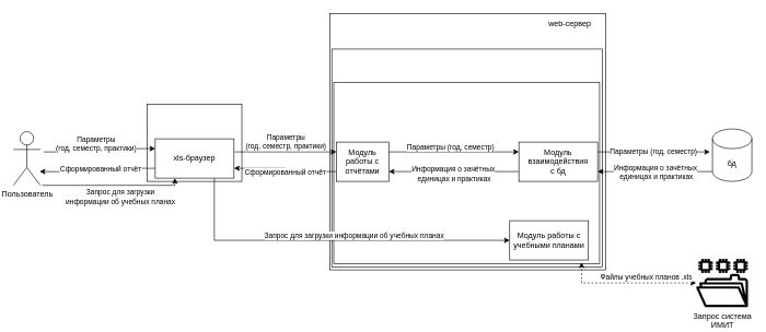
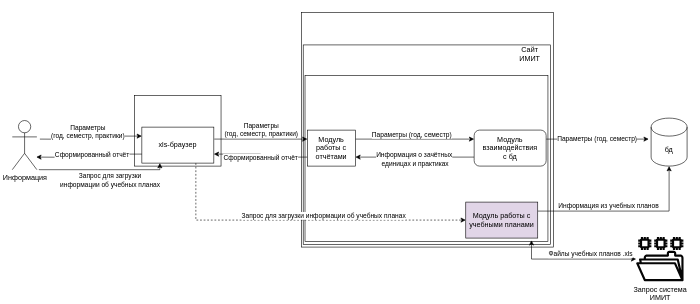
  <mxCell id="0" />
  <mxCell id="1" parent="0" />
  <mxCell id="2" value="" style="rounded=0;whiteSpace=wrap;html=1;fontSize=20;" vertex="1" parent="1"><mxGeometry x="502" y="20" width="420" height="391" as="geometry" /></mxCell>
  <mxCell id="3" value="" style="rounded=0;whiteSpace=wrap;html=1;" vertex="1" parent="1"><mxGeometry x="505" y="74" width="412" height="333" as="geometry" /></mxCell>
  <mxCell id="4" value="" style="rounded=0;whiteSpace=wrap;html=1;" vertex="1" parent="1"><mxGeometry x="508" y="125" width="405" height="277" as="geometry" /></mxCell>
  <mxCell id="5" value="" style="rounded=0;whiteSpace=wrap;html=1;" vertex="1" parent="1"><mxGeometry x="224" y="158" width="144" height="118" as="geometry" /></mxCell>
+ <mxCell id="6" value="Сайт ИМИТ" style="text;html=1;strokeColor=none;fillColor=none;align=center;verticalAlign=middle;whiteSpace=wrap;rounded=0;" parent="1" vertex="1"><mxGeometry x="853" y="74" width="60" height="30" as="geometry" /></mxCell>
  <mxCell id="7" style="edgeStyle=orthogonalEdgeStyle;rounded=0;orthogonalLoop=1;jettySize=auto;html=1;exitX=1.006;exitY=0.333;exitDx=0;exitDy=0;entryX=0;entryY=0.25;entryDx=0;entryDy=0;exitPerimeter=0;" edge="1" parent="1" source="11" target="20"><mxGeometry relative="1" as="geometry" /></mxCell>
  <mxCell id="8" value="&lt;div&gt;Параметры &lt;br&gt;&lt;/div&gt;&lt;div&gt;(год, семестр, практики)&lt;/div&gt;" style="edgeLabel;html=1;align=center;verticalAlign=middle;resizable=0;points=[];" vertex="1" connectable="0" parent="7"><mxGeometry x="0.197" y="4" relative="1" as="geometry"><mxPoint x="-15" y="-11" as="offset" /></mxGeometry></mxCell>
- <mxCell id="9" style="edgeStyle=orthogonalEdgeStyle;rounded=0;orthogonalLoop=1;jettySize=auto;html=1;exitX=0.75;exitY=1;exitDx=0;exitDy=0;entryX=0;entryY=0.5;entryDx=0;entryDy=0;" edge="1" parent="1" source="11" target="30"><mxGeometry relative="1" as="geometry" /></mxCell>
+ <mxCell id="9" style="edgeStyle=orthogonalEdgeStyle;rounded=0;orthogonalLoop=1;jettySize=auto;html=1;exitX=0.75;exitY=1;exitDx=0;exitDy=0;entryX=0;entryY=0.5;entryDx=0;entryDy=0;dashed=1;" edge="1" parent="1" source="11" target="30"><mxGeometry relative="1" as="geometry" /></mxCell>
  <mxCell id="10" value="Запрос для загрузки информации об учебных планах" style="edgeLabel;html=1;align=center;verticalAlign=middle;resizable=0;points=[];" vertex="1" connectable="0" parent="9"><mxGeometry x="-0.093" y="3" relative="1" as="geometry"><mxPoint x="60" y="-5" as="offset" /></mxGeometry></mxCell>
  <mxCell id="11" value="xls-браузер" style="rounded=0;whiteSpace=wrap;html=1;" vertex="1" parent="1"><mxGeometry x="236" y="211" width="120" height="60" as="geometry" /></mxCell>
  <mxCell id="12" value="бд" style="shape=cylinder3;whiteSpace=wrap;html=1;boundedLbl=1;backgroundOutline=1;size=15;" vertex="1" parent="1"><mxGeometry x="1085" y="196" width="60" height="80" as="geometry" /></mxCell>
  <mxCell id="13" style="edgeStyle=orthogonalEdgeStyle;rounded=0;orthogonalLoop=1;jettySize=auto;html=1;entryX=0;entryY=0.25;entryDx=0;entryDy=0;" edge="1" parent="1" target="11"><mxGeometry relative="1" as="geometry"><mxPoint x="66" y="231" as="sourcePoint" /></mxGeometry></mxCell>
  <mxCell id="14" value="&lt;div&gt;Параметры &lt;br&gt;&lt;/div&gt;&lt;div&gt;(год, семестр, практики)&lt;/div&gt;" style="edgeLabel;html=1;align=center;verticalAlign=middle;resizable=0;points=[];" vertex="1" connectable="0" parent="13"><mxGeometry x="0.211" relative="1" as="geometry"><mxPoint x="-21" y="-8" as="offset" /></mxGeometry></mxCell>
- <mxCell id="15" value="&lt;div&gt;Пользователь&lt;/div&gt;" style="shape=umlActor;verticalLabelPosition=bottom;verticalAlign=top;html=1;outlineConnect=0;" vertex="1" parent="1"><mxGeometry x="20" y="200" width="41" height="82" as="geometry" /></mxCell>
+ <mxCell id="15" value="&lt;div&gt;Информация&lt;/div&gt;" style="shape=umlActor;verticalLabelPosition=bottom;verticalAlign=top;html=1;outlineConnect=0;" vertex="1" parent="1"><mxGeometry x="20" y="200" width="41" height="82" as="geometry" /></mxCell>
  <mxCell id="16" style="edgeStyle=orthogonalEdgeStyle;rounded=0;orthogonalLoop=1;jettySize=auto;html=1;exitX=1;exitY=0.25;exitDx=0;exitDy=0;entryX=0;entryY=0.25;entryDx=0;entryDy=0;" edge="1" parent="1" source="20" target="27"><mxGeometry relative="1" as="geometry" /></mxCell>
  <mxCell id="17" value="Параметры (год, семестр)" style="edgeLabel;html=1;align=center;verticalAlign=middle;resizable=0;points=[];" vertex="1" connectable="0" parent="16"><mxGeometry x="-0.183" y="2" relative="1" as="geometry"><mxPoint x="12" y="-6" as="offset" /></mxGeometry></mxCell>
  <mxCell id="18" style="edgeStyle=orthogonalEdgeStyle;rounded=0;orthogonalLoop=1;jettySize=auto;html=1;exitX=0;exitY=0.75;exitDx=0;exitDy=0;entryX=1;entryY=0.75;entryDx=0;entryDy=0;" edge="1" parent="1" source="20" target="11"><mxGeometry relative="1" as="geometry" /></mxCell>
  <mxCell id="19" value="Сформированный отчёт" style="edgeLabel;html=1;align=center;verticalAlign=middle;resizable=0;points=[];" vertex="1" connectable="0" parent="18"><mxGeometry x="-0.176" relative="1" as="geometry"><mxPoint x="-13" as="offset" /></mxGeometry></mxCell>
  <mxCell id="20" value="Модуль работы с отчётами" style="rounded=0;whiteSpace=wrap;html=1;" vertex="1" parent="1"><mxGeometry x="512" y="216" width="80" height="60" as="geometry" /></mxCell>
- <mxCell id="21" style="edgeStyle=orthogonalEdgeStyle;rounded=0;orthogonalLoop=1;jettySize=auto;html=1;exitX=0;exitY=1;exitDx=0;exitDy=-15;entryX=1;entryY=0.75;entryDx=0;entryDy=0;exitPerimeter=0;" edge="1" parent="1" source="12" target="27"><mxGeometry relative="1" as="geometry" /></mxCell>
- <mxCell id="22" value="&lt;div&gt;Информация о зачётных&lt;/div&gt;&lt;div&gt;&amp;nbsp;единицах и практиках&lt;/div&gt;" style="edgeLabel;html=1;align=center;verticalAlign=middle;resizable=0;points=[];" vertex="1" connectable="0" parent="21"><mxGeometry x="-0.271" relative="1" as="geometry"><mxPoint x="-24" as="offset" /></mxGeometry></mxCell>
  <mxCell id="23" style="edgeStyle=orthogonalEdgeStyle;rounded=0;orthogonalLoop=1;jettySize=auto;html=1;exitX=1;exitY=0.25;exitDx=0;exitDy=0;" edge="1" parent="1" source="27"><mxGeometry relative="1" as="geometry"><mxPoint x="1081" y="231" as="targetPoint" /></mxGeometry></mxCell>
  <mxCell id="24" value="Параметры (год, семестр)" style="edgeLabel;html=1;align=center;verticalAlign=middle;resizable=0;points=[];" vertex="1" connectable="0" parent="23"><mxGeometry x="0.115" y="1" relative="1" as="geometry"><mxPoint x="-11" as="offset" /></mxGeometry></mxCell>
  <mxCell id="25" style="edgeStyle=orthogonalEdgeStyle;rounded=0;orthogonalLoop=1;jettySize=auto;html=1;exitX=0;exitY=0.75;exitDx=0;exitDy=0;entryX=1;entryY=0.75;entryDx=0;entryDy=0;" edge="1" parent="1" source="27" target="20"><mxGeometry relative="1" as="geometry" /></mxCell>
  <mxCell id="26" value="&lt;div&gt;Информация о зачётных&lt;/div&gt;&lt;div&gt;&amp;nbsp;единицах и практиках&lt;/div&gt;" style="edgeLabel;html=1;align=center;verticalAlign=middle;resizable=0;points=[];" vertex="1" connectable="0" parent="25"><mxGeometry x="0.277" y="2" relative="1" as="geometry"><mxPoint x="25" y="1" as="offset" /></mxGeometry></mxCell>
- <mxCell id="27" value="&lt;div&gt;Модуль взаимодействия&lt;/div&gt;&lt;div&gt;с бд&lt;/div&gt;" style="rounded=0;whiteSpace=wrap;html=1;" vertex="1" parent="1"><mxGeometry x="790" y="216" width="120" height="60" as="geometry" /></mxCell>
- <mxCell id="30" value="Модуль работы с учебными планами" style="rounded=0;whiteSpace=wrap;html=1;" vertex="1" parent="1"><mxGeometry x="776" y="336" width="120" height="60" as="geometry" /></mxCell>
- <mxCell id="31" style="edgeStyle=orthogonalEdgeStyle;rounded=0;orthogonalLoop=1;jettySize=auto;html=1;entryX=0.913;entryY=1.061;entryDx=0;entryDy=0;startArrow=classic;startFill=1;entryPerimeter=0;dashed=1;" edge="1" parent="1" source="33" target="30"><mxGeometry relative="1" as="geometry"><Array as="points"><mxPoint x="886" y="431" /></Array></mxGeometry></mxCell>
+ <mxCell id="27" value="&lt;div&gt;Модуль взаимодействия&lt;/div&gt;&lt;div&gt;с бд&lt;/div&gt;" style="whiteSpace=wrap;html=1;rounded=1;" vertex="1" parent="1"><mxGeometry x="790" y="216" width="120" height="60" as="geometry" /></mxCell>
+ <mxCell id="28" style="edgeStyle=orthogonalEdgeStyle;rounded=0;orthogonalLoop=1;jettySize=auto;html=1;exitX=1;exitY=0.25;exitDx=0;exitDy=0;entryX=0.5;entryY=1;entryDx=0;entryDy=0;entryPerimeter=0;" edge="1" parent="1" source="30" target="12"><mxGeometry relative="1" as="geometry" /></mxCell>
+ <mxCell id="29" value="Информация из учебных планов" style="edgeLabel;html=1;align=center;verticalAlign=middle;resizable=0;points=[];" vertex="1" connectable="0" parent="28"><mxGeometry x="0.131" y="1" relative="1" as="geometry"><mxPoint x="-49" y="-9" as="offset" /></mxGeometry></mxCell>
+ <mxCell id="30" value="Модуль работы с учебными планами" style="rounded=0;whiteSpace=wrap;html=1;fillColor=#e1d5e7;" vertex="1" parent="1"><mxGeometry x="776" y="336" width="120" height="60" as="geometry" /></mxCell>
+ <mxCell id="31" style="edgeStyle=orthogonalEdgeStyle;rounded=0;orthogonalLoop=1;jettySize=auto;html=1;entryX=0.913;entryY=1.061;entryDx=0;entryDy=0;startArrow=classic;startFill=1;entryPerimeter=0;" edge="1" parent="1" source="33" target="30"><mxGeometry relative="1" as="geometry"><Array as="points"><mxPoint x="886" y="431" /></Array></mxGeometry></mxCell>
  <mxCell id="32" value="Файлы учебных планов .xls" style="edgeLabel;html=1;align=center;verticalAlign=middle;resizable=0;points=[];" vertex="1" connectable="0" parent="31"><mxGeometry x="0.086" y="4" relative="1" as="geometry"><mxPoint x="35" y="-13" as="offset" /></mxGeometry></mxCell>
  <mxCell id="33" value="Запрос система&lt;br&gt;ИМИТ" style="sketch=0;outlineConnect=0;fontColor=default;gradientColor=none;fillColor=#050505;strokeColor=none;dashed=0;verticalLabelPosition=bottom;verticalAlign=top;align=center;html=1;fontSize=12;fontStyle=0;aspect=fixed;pointerEvents=1;shape=mxgraph.aws4.file_system;strokeWidth=1;" vertex="1" parent="1"><mxGeometry x="1060" y="394" width="79.07" height="74" as="geometry" /></mxCell>
  <mxCell id="34" style="edgeStyle=orthogonalEdgeStyle;rounded=0;orthogonalLoop=1;jettySize=auto;html=1;exitX=0;exitY=0.75;exitDx=0;exitDy=0;" edge="1" parent="1" source="11"><mxGeometry relative="1" as="geometry"><mxPoint x="219" y="261" as="sourcePoint" /><mxPoint x="60" y="261" as="targetPoint" /></mxGeometry></mxCell>
  <mxCell id="35" value="Сформированный отчёт" style="edgeLabel;html=1;align=center;verticalAlign=middle;resizable=0;points=[];" vertex="1" connectable="0" parent="34"><mxGeometry x="-0.176" relative="1" as="geometry"><mxPoint x="-9" as="offset" /></mxGeometry></mxCell>
  <mxCell id="36" style="edgeStyle=orthogonalEdgeStyle;rounded=0;orthogonalLoop=1;jettySize=auto;html=1;entryX=0.25;entryY=1;entryDx=0;entryDy=0;" edge="1" parent="1" target="11"><mxGeometry relative="1" as="geometry"><mxPoint x="65" y="281" as="sourcePoint" /><mxPoint x="491" y="462" as="targetPoint" /><Array as="points"><mxPoint x="266" y="282" /></Array></mxGeometry></mxCell>
  <mxCell id="37" value="&lt;div&gt;Запрос для загрузки &lt;br&gt;&lt;/div&gt;&lt;div&gt;информации об учебных планах&lt;/div&gt;" style="edgeLabel;html=1;align=center;verticalAlign=middle;resizable=0;points=[];" vertex="1" connectable="0" parent="36"><mxGeometry x="-0.093" y="3" relative="1" as="geometry"><mxPoint x="21" y="20" as="offset" /></mxGeometry></mxCell>
- <mxCell id="38" value="web-сервер" style="text;html=1;strokeColor=none;fillColor=none;align=center;verticalAlign=middle;whiteSpace=wrap;rounded=0;" vertex="1" parent="1"><mxGeometry x="823" y="20" width="90" height="30" as="geometry" /></mxCell>
